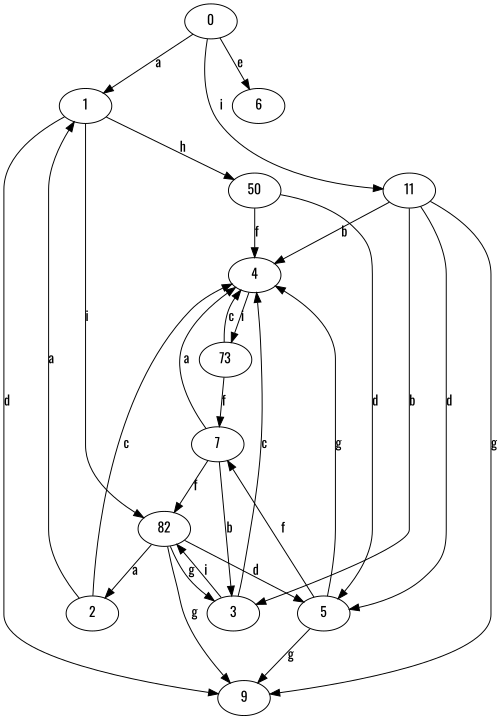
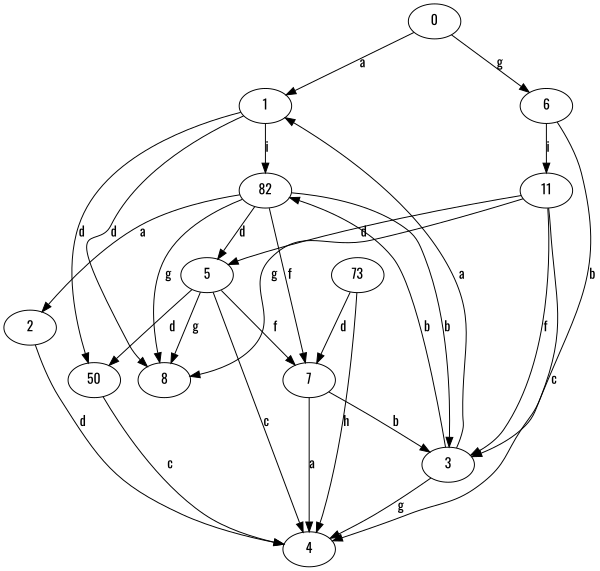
  strict digraph {
    fontname=Oswald
    node [fontname=Oswald]
    edge [fontname=Oswald]
    1
-   9
+   9 [label=8]
    n3 [label=50]
    n4 [label=82]
    4
    5
    2
    3
    7
    0
    6
    11
    n13 [label=73]
    1 -> 9 [label=d]
-   1 -> n3 [label=h]
+   1 -> n3 [label=d]
    1 -> n4 [label=i]
-   n3 -> 4 [label=f]
-   n3 -> 5 [label=d]
+   n3 -> 4 [label=c]
+   5 -> n3 [label=d]
    n4 -> 9 [label=g]
    n4 -> 5 [label=d]
    n4 -> 2 [label=a]
-   n4 -> 3 [label=g]
-   7 -> n4 [label=f]
-   4 -> n13 [label=i]
+   n4 -> 3 [label=b]
+   n4 -> 7 [label=f]
    5 -> 9 [label=g]
-   5 -> 4 [label=g]
+   5 -> 4 [label=c]
    5 -> 7 [label=f]
-   2 -> 4 [label=c]
-   2 -> 1 [label=a]
-   3 -> n4 [label=i]
-   3 -> 4 [label=c]
+   2 -> 4 [label=d]
+   3 -> 1 [label=a]
+   3 -> n4 [label=b]
+   3 -> 4 [label=g]
    7 -> 4 [label=a]
    7 -> 3 [label=b]
    0 -> 1 [label=a]
-   0 -> 6 [label=e]
-   0 -> 11 [label=i]
+   0 -> 6 [label=g]
+   6 -> 11 [label=i]
+   6 -> 3 [label=b]
    11 -> 9 [label=g]
-   11 -> 4 [label=b]
+   11 -> 4 [label=c]
    11 -> 5 [label=d]
-   11 -> 3 [label=b]
-   n13 -> 4 [label=c]
-   n13 -> 7 [label=f]
+   11 -> 3 [label=f]
+   n13 -> 4 [label=h]
+   n13 -> 7 [label=d]
  }
